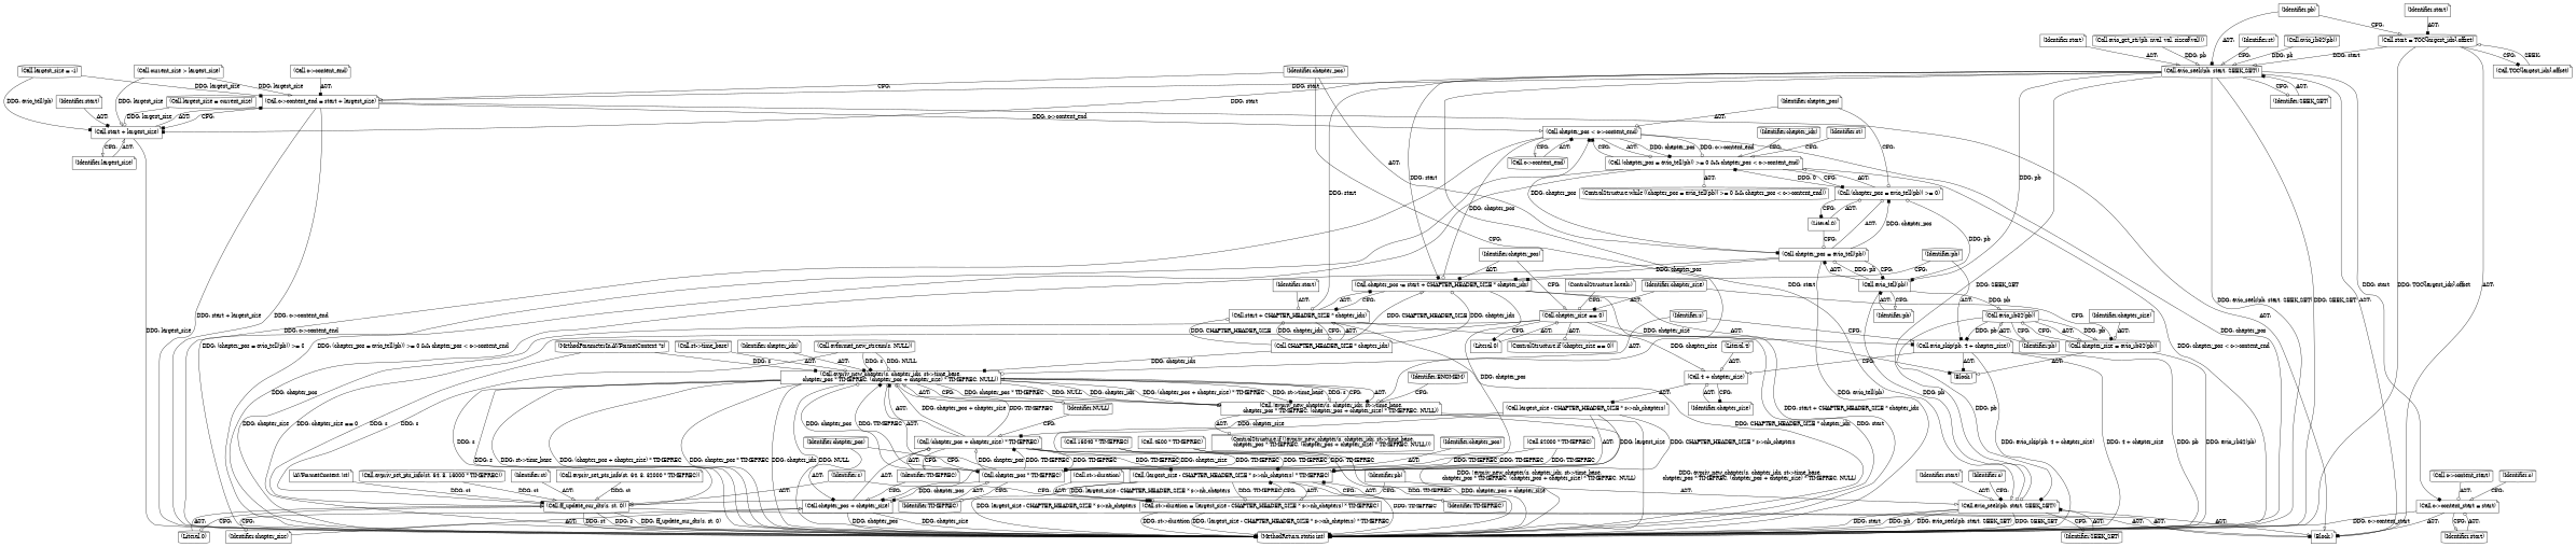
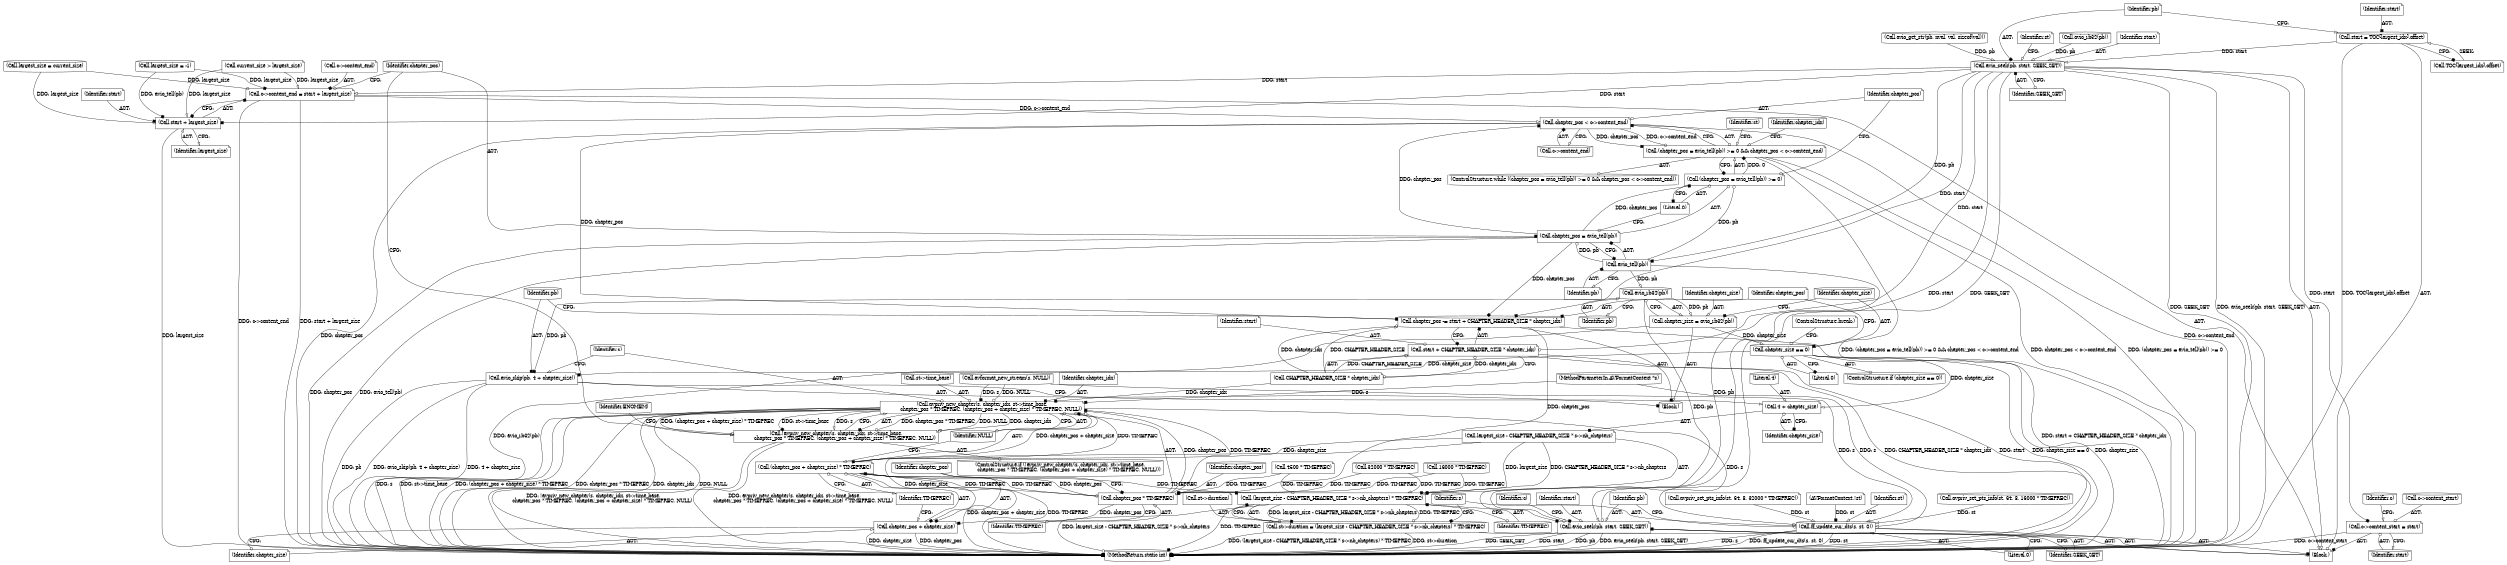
  digraph {
    node [shape=note]
    edge [arrowhead=box]
    n1 [label="(Call,start = TOC[largest_idx].offset)" shape=cylinder]
    n2 [label="(Call,avio_seek(pb, start, SEEK_SET))" shape=cylinder]
    n3 [label="(MethodReturn,static int)" shape=cylinder]
    n4 [label="(Block,)"]
    n5 [label="(Call,TOC[largest_idx].offset)"]
    n6 [label="(Call,c->content_start = start)"]
    n7 [label="(Call,c->content_end = start + largest_size)"]
    n8 [label="(Call,chapter_pos -= start + CHAPTER_HEADER_SIZE * chapter_idx)" shape=cylinder]
    n9 [label="(Call,start + largest_size)"]
    n10 [label="(Call,avio_tell(pb))"]
    n11 [label="(Call,avio_seek(pb, start, SEEK_SET))"]
    n12 [label="(Call,start + CHAPTER_HEADER_SIZE * chapter_idx)"]
    n13 [label="(Identifier,SEEK_SET)"]
    n14 [label="(Identifier,start)" shape=cylinder]
    n15 [label="(Call,chapter_pos < c->content_end)"]
    n16 [label="(Call,chapter_pos * TIMEPREC)"]
    n17 [label="(Block,)" shape=cylinder]
    n18 [label="(Identifier,largest_size)"]
    n19 [label="(Call,(chapter_pos = avio_tell(pb)) >= 0)"]
    n20 [label="(Call,chapter_pos = avio_tell(pb))"]
    n21 [label="(Call,avio_rb32(pb))" shape=cylinder]
    n22 [label="(Identifier,pb)"]
    n23 [label="(Identifier,SEEK_SET)" shape=cylinder]
    n24 [label="(Call,CHAPTER_HEADER_SIZE * chapter_idx)"]
    n25 [label="(Call,(chapter_pos = avio_tell(pb)) >= 0 && chapter_pos < c->content_end)"]
    n26 [label="(Call,c->content_end)" shape=cylinder]
    n27 [label="(ControlStructure,while ((chapter_pos = avio_tell(pb)) >= 0 && chapter_pos < c->content_end))" shape=cylinder]
    n28 [label="(Literal,0)"]
    n29 [label="(Call,avpriv_new_chapter(s, chapter_idx, st->time_base,\n            chapter_pos * TIMEPREC, (chapter_pos + chapter_size) * TIMEPREC, NULL))"]
    n30 [label="(Call,(chapter_pos + chapter_size) * TIMEPREC)"]
    n31 [label="(Call,chapter_pos + chapter_size)"]
    n32 [label="(Identifier,TIMEPREC)" shape=cylinder]
    n33 [label="(Call,!avpriv_new_chapter(s, chapter_idx, st->time_base,\n            chapter_pos * TIMEPREC, (chapter_pos + chapter_size) * TIMEPREC, NULL))"]
    n34 [label="(Call,ff_update_cur_dts(s, st, 0))" shape=cylinder]
    n35 [label="(Identifier,NULL)" shape=cylinder]
    n36 [label="(Call,(largest_size - CHAPTER_HEADER_SIZE * s->nb_chapters) * TIMEPREC)"]
    n37 [label="(Identifier,TIMEPREC)"]
    n38 [label="(Identifier,chapter_size)"]
    n39 [label="(ControlStructure,if (!avpriv_new_chapter(s, chapter_idx, st->time_base,\n            chapter_pos * TIMEPREC, (chapter_pos + chapter_size) * TIMEPREC, NULL)))" shape=cylinder]
    n40 [label="(Literal,0)" shape=cylinder]
    n41 [label="(Call,st->duration = (largest_size - CHAPTER_HEADER_SIZE * s->nb_chapters) * TIMEPREC)" shape=cylinder]
    n42 [label="(Identifier,TIMEPREC)" shape=cylinder]
-   n43 [label="(Call,chapter_size = avio_rb32(pb))" shape=cylinder]
+   n43 [label="(Call,chapter_size = avio_rb32(pb))"]
    n44 [label="(Call,avio_skip(pb, 4 + chapter_size))"]
    n45 [label="(Identifier,pb)" shape=cylinder]
    n46 [label="(Call,chapter_size == 0)" shape=cylinder]
    n47 [label="(Call,4 + chapter_size)"]
    n48 [label="(Literal,0)"]
    n49 [label="(ControlStructure,if (chapter_size == 0))" shape=cylinder]
    n50 [label="(Identifier,chapter_size)"]
    n51 [label="(Call,largest_size - CHAPTER_HEADER_SIZE * s->nb_chapters)"]
    n52 [label="(Call,avio_get_str(pb, nval, val, sizeof(val)))" shape=cylinder]
    n53 [label="(Identifier,s)" shape=cylinder]
    n54 [label="(Identifier,chapter_size)" shape=cylinder]
    n55 [label="(Identifier,chapter_idx)"]
-   n56 [label="(Call,16040 * TIMEPREC)" shape=cylinder]
+   n56 [label="(Call,16000 * TIMEPREC)" shape=cylinder]
    n57 [label="(Identifier,pb)"]
    n58 [label="(MethodParameterIn,AVFormatContext *s)" shape=cylinder]
    n59 [label="(Call,avpriv_set_pts_info(st, 64, 8, 32000 * TIMEPREC))"]
    n60 [label="(Call,current_size > largest_size)"]
    n61 [label="(Identifier,start)"]
    n62 [label="(Call,avformat_new_stream(s, NULL))" shape=cylinder]
    n63 [label="(AVFormatContext,!st)"]
    n64 [label="(Identifier,c)" shape=cylinder]
    n65 [label="(Call,c->content_start)" shape=cylinder]
    n66 [label="(Call,largest_size = -1)" shape=cylinder]
    n67 [label="(Identifier,start)"]
    n68 [label="(Identifier,chapter_pos)" shape=cylinder]
    n69 [label="(Call,largest_size = current_size)" shape=cylinder]
    n70 [label="(Identifier,start)"]
    n71 [label="(Call,st->time_base)" shape=cylinder]
    n72 [label="(Identifier,chapter_pos)" shape=cylinder]
    n73 [label="(Identifier,st)" shape=cylinder]
    n74 [label="(Identifier,st)"]
    n75 [label="(Call,c->content_end)"]
    n76 [label="(Identifier,ENOMEM)" shape=cylinder]
    n77 [label="(Identifier,chapter_size)"]
-   n78 [label="(Call,32000 * TIMEPREC)"]
+   n78 [label="(Call,32000 * TIMEPREC)" shape=cylinder]
    n79 [label="(Call,4500 * TIMEPREC)"]
    n80 [label="(Identifier,pb)"]
    n81 [label="(Identifier,s)" shape=cylinder]
    n82 [label="(Identifier,pb)" shape=cylinder]
    n83 [label="(Identifier,chapter_pos)"]
    n84 [label="(Identifier,chapter_pos)" shape=cylinder]
    n85 [label="(Literal,4)" shape=cylinder]
    n86 [label="(Identifier,st)"]
    n87 [label="(Call,avio_rb32(pb))" shape=cylinder]
    n88 [label="(Identifier,c)" shape=cylinder]
    n89 [label="(Identifier,chapter_pos)"]
    n90 [label="(Call,st->duration)"]
    n91 [label="(ControlStructure,break;)"]
    n92 [label="(Identifier,start)"]
    n93 [label="(Identifier,start)"]
    n94 [label="(Identifier,chapter_idx)" shape=cylinder]
    n95 [label="(Call,avpriv_set_pts_info(st, 64, 8, 16000 * TIMEPREC))" shape=cylinder]
    n1 -> n2 [arrowhead=onormal label="DDG: start"]
    n1 -> n3 [arrowhead=odot label="DDG: TOC[largest_idx].offset"]
    n1 -> n4 [arrowhead=odot label="AST: "]
    n1 -> n5 [label="CFG: "]
    n2 -> n3 [arrowhead=odot label="DDG: SEEK_SET"]
    n2 -> n3 [arrowhead=onormal label="DDG: avio_seek(pb, start, SEEK_SET)"]
    n2 -> n4 [arrowhead=onormal label="AST: "]
    n2 -> n6 [label="DDG: start"]
    n2 -> n7 [arrowhead=onormal label="DDG: start"]
    n2 -> n8 [label="DDG: start"]
    n2 -> n9 [label="DDG: start"]
    n2 -> n10 [label="DDG: pb"]
    n2 -> n11 [arrowhead=onormal label="DDG: start"]
    n2 -> n11 [arrowhead=odot label="DDG: SEEK_SET"]
    n2 -> n12 [arrowhead=odot label="DDG: start"]
    n2 -> n13 [arrowhead=odot label="CFG: "]
    n5 -> n1 [arrowhead=onormal label="SEEK: "]
    n6 -> n3 [arrowhead=odot label="DDG: c->content_start"]
    n6 -> n4 [label="AST: "]
    n6 -> n14 [arrowhead=onormal label="CFG: "]
    n7 -> n3 [label="DDG: c->content_end"]
    n7 -> n3 [label="DDG: start + largest_size"]
    n7 -> n4 [arrowhead=onormal label="AST: "]
    n7 -> n9 [label="CFG: "]
    n7 -> n15 [arrowhead=onormal label="DDG: c->content_end"]
    n8 -> n3 [label="DDG: start + CHAPTER_HEADER_SIZE * chapter_idx"]
    n8 -> n12 [label="CFG: "]
    n8 -> n16 [arrowhead=odot label="DDG: chapter_pos"]
    n8 -> n17 [label="AST: "]
    n9 -> n3 [arrowhead=onormal label="DDG: largest_size"]
    n9 -> n7 [label="AST: "]
    n9 -> n18 [arrowhead=onormal label="CFG: "]
    n10 -> n11 [arrowhead=odot label="DDG: pb"]
    n10 -> n19 [arrowhead=odot label="DDG: pb"]
    n10 -> n20 [label="AST: "]
    n10 -> n20 [arrowhead=odot label="DDG: pb"]
    n10 -> n21 [arrowhead=onormal label="DDG: pb"]
    n10 -> n22 [arrowhead=onormal label="CFG: "]
    n11 -> n3 [arrowhead=odot label="DDG: SEEK_SET"]
    n11 -> n3 [arrowhead=odot label="DDG: start"]
    n11 -> n3 [arrowhead=onormal label="DDG: pb"]
    n11 -> n3 [arrowhead=odot label="DDG: avio_seek(pb, start, SEEK_SET)"]
    n11 -> n4 [arrowhead=onormal label="AST: "]
    n11 -> n23 [arrowhead=odot label="CFG: "]
    n12 -> n3 [arrowhead=odot label="DDG: CHAPTER_HEADER_SIZE * chapter_idx"]
    n12 -> n3 [arrowhead=onormal label="DDG: start"]
    n12 -> n8 [label="AST: "]
    n12 -> n24 [arrowhead=odot label="CFG: "]
    n13 -> n2 [label="AST: "]
    n14 -> n6 [arrowhead=odot label="AST: "]
    n15 -> n3 [label="DDG: c->content_end"]
    n15 -> n3 [label="DDG: chapter_pos"]
    n15 -> n8 [arrowhead=odot label="DDG: chapter_pos"]
    n15 -> n25 [arrowhead=odot label="AST: "]
    n15 -> n25 [label="DDG: chapter_pos"]
    n15 -> n25 [arrowhead=odot label="DDG: c->content_end"]
    n15 -> n26 [arrowhead=onormal label="CFG: "]
    n16 -> n29 [arrowhead=odot label="AST: "]
    n16 -> n29 [arrowhead=odot label="DDG: chapter_pos"]
    n16 -> n29 [label="DDG: TIMEPREC"]
    n16 -> n30 [arrowhead=onormal label="DDG: chapter_pos"]
    n16 -> n30 [label="DDG: TIMEPREC"]
    n16 -> n31 [label="DDG: chapter_pos"]
    n16 -> n32 [arrowhead=odot label="CFG: "]
    n18 -> n9 [arrowhead=onormal label="AST: "]
    n19 -> n25 [arrowhead=onormal label="AST: "]
    n19 -> n25 [label="DDG: 0"]
    n19 -> n28 [label="CFG: "]
    n20 -> n3 [label="DDG: chapter_pos"]
    n20 -> n3 [arrowhead=onormal label="DDG: avio_tell(pb)"]
    n20 -> n8 [label="DDG: chapter_pos"]
    n20 -> n10 [label="CFG: "]
    n20 -> n15 [label="DDG: chapter_pos"]
    n20 -> n19 [arrowhead=odot label="AST: "]
    n20 -> n19 [label="DDG: chapter_pos"]
    n21 -> n11 [label="DDG: pb"]
    n21 -> n43 [arrowhead=onormal label="AST: "]
    n21 -> n43 [arrowhead=onormal label="DDG: pb"]
    n21 -> n44 [label="DDG: pb"]
    n21 -> n45 [arrowhead=onormal label="CFG: "]
    n22 -> n10 [label="AST: "]
    n23 -> n11 [label="AST: "]
    n24 -> n8 [arrowhead=onormal label="DDG: CHAPTER_HEADER_SIZE"]
    n24 -> n8 [arrowhead=odot label="DDG: chapter_idx"]
    n24 -> n12 [arrowhead=onormal label="AST: "]
    n24 -> n12 [arrowhead=odot label="DDG: CHAPTER_HEADER_SIZE"]
    n24 -> n12 [arrowhead=odot label="DDG: chapter_idx"]
    n24 -> n29 [label="DDG: chapter_idx"]
    n25 -> n3 [label="DDG: (chapter_pos = avio_tell(pb)) >= 0 && chapter_pos < c->content_end"]
    n25 -> n3 [label="DDG: chapter_pos < c->content_end"]
    n25 -> n3 [label="DDG: (chapter_pos = avio_tell(pb)) >= 0"]
    n25 -> n15 [label="CFG: "]
    n25 -> n19 [label="CFG: "]
    n25 -> n27 [arrowhead=odot label="AST: "]
    n26 -> n15 [label="AST: "]
    n28 -> n19 [arrowhead=odot label="AST: "]
    n28 -> n20 [arrowhead=odot label="CFG: "]
    n29 -> n3 [arrowhead=onormal label="DDG: s"]
    n29 -> n3 [arrowhead=odot label="DDG: st->time_base"]
    n29 -> n3 [arrowhead=odot label="DDG: (chapter_pos + chapter_size) * TIMEPREC"]
    n29 -> n3 [arrowhead=odot label="DDG: chapter_pos * TIMEPREC"]
    n29 -> n3 [arrowhead=onormal label="DDG: chapter_idx"]
    n29 -> n3 [arrowhead=odot label="DDG: NULL"]
    n29 -> n33 [label="AST: "]
    n29 -> n33 [arrowhead=odot label="DDG: chapter_pos * TIMEPREC"]
    n29 -> n33 [arrowhead=odot label="DDG: NULL"]
    n29 -> n33 [arrowhead=onormal label="DDG: chapter_idx"]
    n29 -> n33 [arrowhead=onormal label="DDG: (chapter_pos + chapter_size) * TIMEPREC"]
    n29 -> n33 [label="DDG: st->time_base"]
    n29 -> n33 [arrowhead=onormal label="DDG: s"]
    n29 -> n34 [arrowhead=onormal label="DDG: s"]
    n29 -> n35 [arrowhead=odot label="CFG: "]
    n30 -> n3 [arrowhead=onormal label="DDG: chapter_pos + chapter_size"]
    n30 -> n3 [arrowhead=onormal label="DDG: TIMEPREC"]
    n30 -> n16 [arrowhead=odot label="DDG: TIMEPREC"]
    n30 -> n29 [label="AST: "]
    n30 -> n29 [arrowhead=odot label="DDG: chapter_pos + chapter_size"]
    n30 -> n29 [arrowhead=odot label="DDG: TIMEPREC"]
    n30 -> n36 [label="DDG: TIMEPREC"]
    n30 -> n37 [arrowhead=onormal label="CFG: "]
    n31 -> n3 [arrowhead=onormal label="DDG: chapter_size"]
    n31 -> n3 [label="DDG: chapter_pos"]
    n31 -> n30 [arrowhead=odot label="AST: "]
    n31 -> n38 [arrowhead=odot label="CFG: "]
    n32 -> n16 [arrowhead=onormal label="AST: "]
    n33 -> n3 [arrowhead=odot label="DDG: avpriv_new_chapter(s, chapter_idx, st->time_base,\n            chapter_pos * TIMEPREC, (chapter_pos + chapter_size) * TIMEPREC, NULL)"]
    n33 -> n3 [arrowhead=odot label="DDG: !avpriv_new_chapter(s, chapter_idx, st->time_base,\n            chapter_pos * TIMEPREC, (chapter_pos + chapter_size) * TIMEPREC, NULL)"]
    n33 -> n29 [arrowhead=onormal label="CFG: "]
    n33 -> n39 [arrowhead=odot label="AST: "]
    n34 -> n3 [label="DDG: s"]
    n34 -> n3 [arrowhead=onormal label="DDG: ff_update_cur_dts(s, st, 0)"]
    n34 -> n3 [label="DDG: st"]
    n34 -> n4 [label="AST: "]
    n34 -> n40 [arrowhead=odot label="CFG: "]
    n35 -> n29 [arrowhead=onormal label="AST: "]
    n35 -> n30 [arrowhead=onormal label="CFG: "]
    n36 -> n3 [arrowhead=odot label="DDG: largest_size - CHAPTER_HEADER_SIZE * s->nb_chapters"]
    n36 -> n3 [label="DDG: TIMEPREC"]
    n36 -> n41 [arrowhead=onormal label="AST: "]
    n36 -> n41 [label="DDG: largest_size - CHAPTER_HEADER_SIZE * s->nb_chapters"]
    n36 -> n41 [arrowhead=odot label="DDG: TIMEPREC"]
    n36 -> n42 [arrowhead=odot label="CFG: "]
    n37 -> n30 [arrowhead=odot label="AST: "]
    n37 -> n31 [arrowhead=onormal label="CFG: "]
    n38 -> n31 [arrowhead=onormal label="AST: "]
    n40 -> n34 [arrowhead=onormal label="AST: "]
    n41 -> n3 [arrowhead=odot label="DDG: (largest_size - CHAPTER_HEADER_SIZE * s->nb_chapters) * TIMEPREC"]
    n41 -> n3 [label="DDG: st->duration"]
    n41 -> n4 [arrowhead=odot label="AST: "]
    n41 -> n36 [label="CFG: "]
    n42 -> n36 [label="AST: "]
    n43 -> n3 [arrowhead=odot label="DDG: avio_rb32(pb)"]
    n43 -> n17 [arrowhead=onormal label="AST: "]
    n43 -> n21 [arrowhead=odot label="CFG: "]
+   n43 -> n46 [arrowhead=onormal label="DDG: chapter_size"]
    n44 -> n3 [label="DDG: pb"]
    n44 -> n3 [arrowhead=odot label="DDG: avio_skip(pb, 4 + chapter_size)"]
    n44 -> n3 [arrowhead=odot label="DDG: 4 + chapter_size"]
    n44 -> n17 [label="AST: "]
    n44 -> n47 [arrowhead=onormal label="CFG: "]
    n45 -> n21 [arrowhead=onormal label="AST: "]
    n46 -> n3 [arrowhead=onormal label="DDG: chapter_size == 0"]
    n46 -> n3 [arrowhead=odot label="DDG: chapter_size"]
    n46 -> n44 [label="DDG: chapter_size"]
    n46 -> n47 [arrowhead=onormal label="DDG: chapter_size"]
    n46 -> n48 [label="CFG: "]
    n46 -> n49 [arrowhead=odot label="AST: "]
    n47 -> n50 [label="CFG: "]
    n47 -> n51 [label="AST: "]
    n48 -> n46 [arrowhead=odot label="AST: "]
    n50 -> n47 [arrowhead=odot label="AST: "]
    n51 -> n30 [label="DDG: chapter_size"]
    n51 -> n31 [label="DDG: chapter_size"]
    n51 -> n36 [label="AST: "]
    n51 -> n36 [arrowhead=odot label="DDG: largest_size"]
    n51 -> n36 [arrowhead=odot label="DDG: CHAPTER_HEADER_SIZE * s->nb_chapters"]
    n52 -> n2 [arrowhead=onormal label="DDG: pb"]
    n53 -> n34 [arrowhead=onormal label="AST: "]
    n53 -> n41 [label="CFG: "]
    n54 -> n43 [label="CFG: "]
    n54 -> n46 [label="AST: "]
    n55 -> n29 [label="AST: "]
    n56 -> n16 [label="DDG: TIMEPREC"]
    n56 -> n36 [label="DDG: TIMEPREC"]
    n57 -> n1 [arrowhead=onormal label="CFG: "]
    n57 -> n2 [label="AST: "]
    n58 -> n29 [label="DDG: s"]
    n58 -> n34 [arrowhead=onormal label="DDG: s"]
    n59 -> n34 [arrowhead=onormal label="DDG: st"]
    n60 -> n7 [arrowhead=onormal label="DDG: largest_size"]
    n60 -> n9 [arrowhead=onormal label="DDG: largest_size"]
    n61 -> n9 [label="AST: "]
    n62 -> n29 [label="DDG: s"]
    n62 -> n29 [arrowhead=odot label="DDG: NULL"]
    n62 -> n34 [arrowhead=onormal label="DDG: s"]
    n63 -> n34 [label="DDG: st"]
    n64 -> n6 [arrowhead=onormal label="CFG: "]
    n65 -> n6 [arrowhead=odot label="AST: "]
    n66 -> n7 [label="DDG: largest_size"]
    n66 -> n9 [label="DDG: avio_tell(pb)"]
    n67 -> n12 [arrowhead=odot label="AST: "]
    n68 -> n7 [arrowhead=odot label="CFG: "]
    n68 -> n20 [label="AST: "]
    n68 -> n33 [arrowhead=odot label="CFG: "]
+   n69 -> n7 [arrowhead=odot label="DDG: largest_size"]
    n69 -> n9 [arrowhead=odot label="DDG: largest_size"]
    n70 -> n1 [label="AST: "]
    n71 -> n29 [arrowhead=odot label="AST: "]
    n72 -> n16 [arrowhead=odot label="AST: "]
    n73 -> n25 [arrowhead=onormal label="CFG: "]
    n74 -> n34 [arrowhead=onormal label="AST: "]
    n75 -> n7 [label="AST: "]
    n76 -> n33 [arrowhead=onormal label="CFG: "]
    n77 -> n43 [arrowhead=onormal label="AST: "]
    n78 -> n16 [arrowhead=onormal label="DDG: TIMEPREC"]
    n78 -> n36 [arrowhead=onormal label="DDG: TIMEPREC"]
    n79 -> n16 [label="DDG: TIMEPREC"]
    n79 -> n36 [arrowhead=odot label="DDG: TIMEPREC"]
    n80 -> n11 [arrowhead=onormal label="AST: "]
    n80 -> n34 [arrowhead=odot label="CFG: "]
    n81 -> n29 [arrowhead=odot label="AST: "]
    n81 -> n44 [arrowhead=onormal label="CFG: "]
    n82 -> n8 [label="CFG: "]
    n82 -> n44 [label="AST: "]
    n83 -> n8 [label="AST: "]
    n83 -> n46 [arrowhead=onormal label="CFG: "]
    n84 -> n16 [label="CFG: "]
    n84 -> n31 [label="AST: "]
    n85 -> n47 [arrowhead=onormal label="AST: "]
    n86 -> n2 [arrowhead=onormal label="CFG: "]
    n87 -> n2 [arrowhead=onormal label="DDG: pb"]
    n88 -> n11 [label="CFG: "]
    n89 -> n15 [arrowhead=odot label="AST: "]
    n89 -> n19 [arrowhead=odot label="CFG: "]
    n90 -> n41 [arrowhead=odot label="AST: "]
    n91 -> n46 [arrowhead=odot label="CFG: "]
    n92 -> n2 [arrowhead=onormal label="AST: "]
    n93 -> n11 [arrowhead=onormal label="AST: "]
    n94 -> n25 [arrowhead=onormal label="CFG: "]
    n95 -> n34 [arrowhead=onormal label="DDG: st"]
  }
